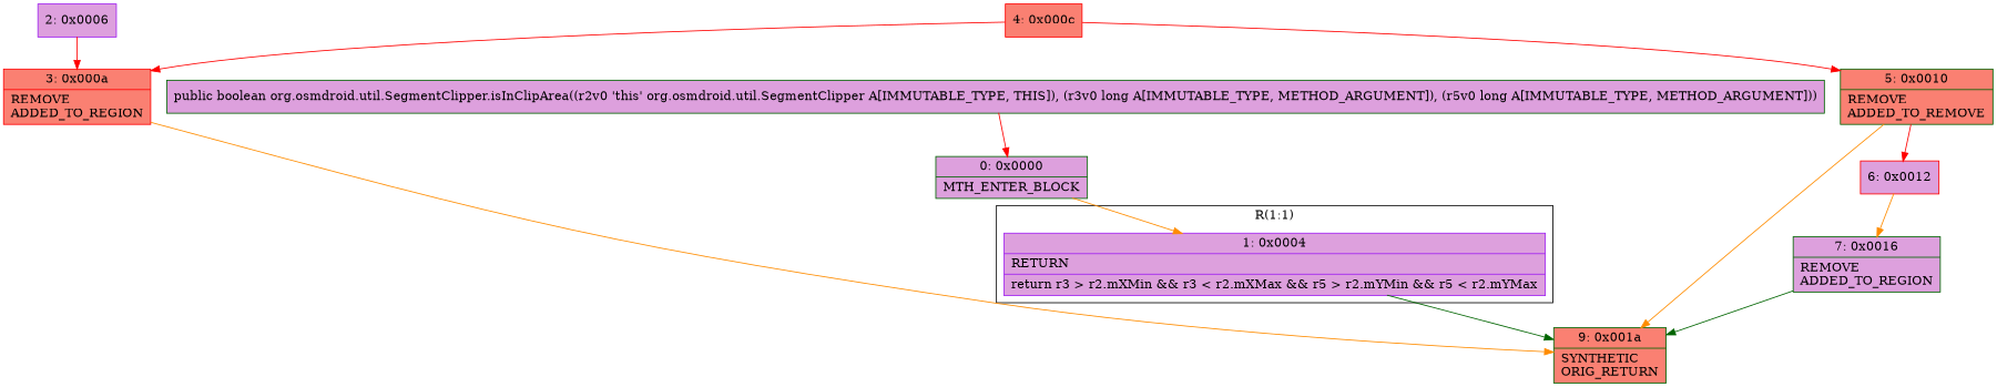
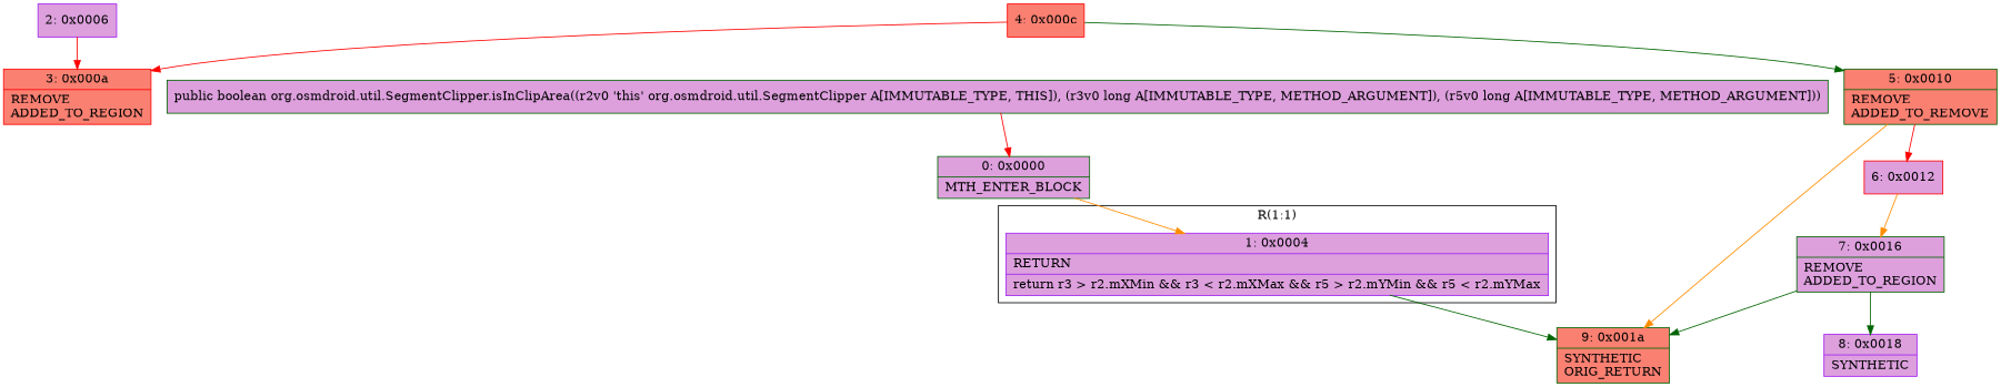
  digraph {
    node [color=darkgreen fillcolor=plum shape=record style=filled]
    edge [color=red]
    n1 [color=purple label="{1\:\ 0x0004|RETURN\l|return r3 \> r2.mXMin && r3 \< r2.mXMax && r5 \> r2.mYMin && r5 \< r2.mYMax\l}"]
    n2 [fillcolor=salmon label="{9\:\ 0x001a|SYNTHETIC\lORIG_RETURN\l}"]
    n3 [color=purple label="{2\:\ 0x0006}"]
    n4 [color=red fillcolor=salmon label="{3\:\ 0x000a|REMOVE\lADDED_TO_REGION\l}"]
    n5 [label="{0\:\ 0x0000|MTH_ENTER_BLOCK\l}"]
    n6 [color=red fillcolor=salmon label="{4\:\ 0x000c}"]
    n7 [fillcolor=salmon label="{5\:\ 0x0010|REMOVE\lADDED_TO_REMOVE\l}"]
    n8 [color=red label="{6\:\ 0x0012}"]
    n9 [label="{7\:\ 0x0016|REMOVE\lADDED_TO_REGION\l}"]
+   n10 [color=purple label="{8\:\ 0x0018|SYNTHETIC\l}"]
    n11 [label="{public boolean org.osmdroid.util.SegmentClipper.isInClipArea((r2v0 'this' org.osmdroid.util.SegmentClipper A[IMMUTABLE_TYPE, THIS]), (r3v0 long A[IMMUTABLE_TYPE, METHOD_ARGUMENT]), (r5v0 long A[IMMUTABLE_TYPE, METHOD_ARGUMENT])) }"]
    subgraph cluster_1 {
      label="R(1:1)"
      n1
    }
    n1 -> n2 [color=darkgreen]
    n3 -> n4
-   n4 -> n2 [color=darkorange]
    n5 -> n1 [color=darkorange]
    n6 -> n4
-   n6 -> n7
+   n6 -> n7 [color=darkgreen]
    n7 -> n2 [color=darkorange]
    n7 -> n8
    n8 -> n9 [color=darkorange]
    n9 -> n2 [color=darkgreen]
+   n9 -> n10 [color=darkgreen]
    n11 -> n5
  }
